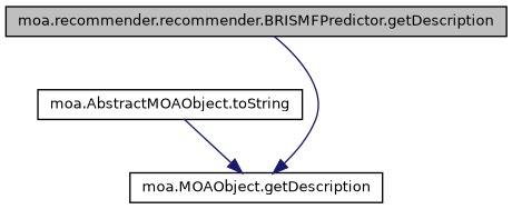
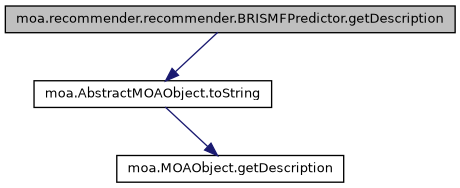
  digraph {
    fontname="DejaVu Sans"
    rankdir=TB
    node [color=black fillcolor=white fontname="DejaVu Sans" fontsize=10 shape=record style=filled]
    edge [color=midnightblue fontname="DejaVu Sans" fontsize=10 labelfontname=Helvetica labelfontsize=10 style=solid]
    n1 [fillcolor=grey75 fontcolor=black height=0.2 label="moa.recommender.recommender.BRISMFPredictor.getDescription" width=0.4]
    n2 [height=0.2 label="moa.AbstractMOAObject.toString" width=0.4]
    n3 [height=0.2 label="moa.MOAObject.getDescription" width=0.4]
-   n1 -> n3
+   n1 -> n2
    n2 -> n3
  }
